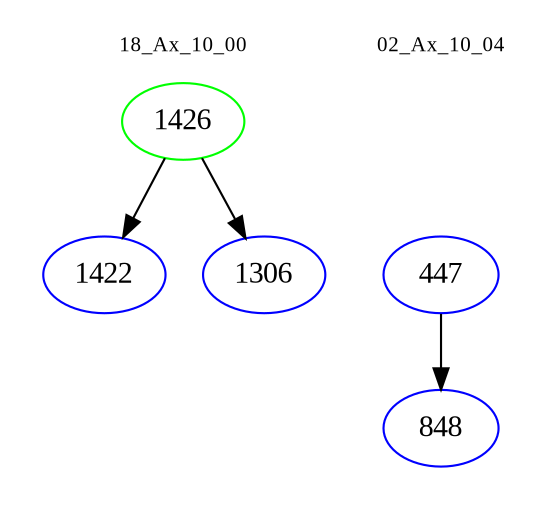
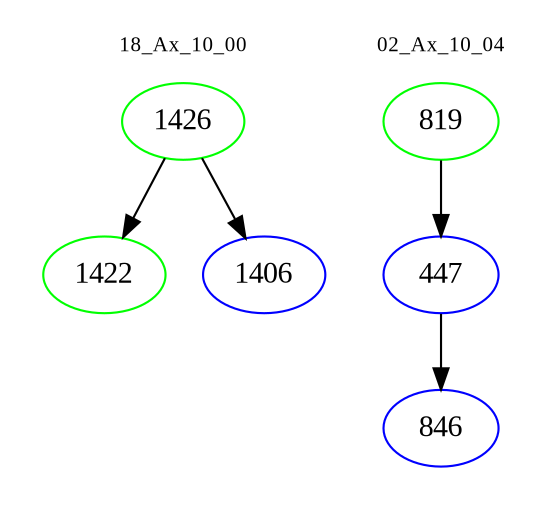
  digraph {
    fontname="Liberation Serif"
    node [color=blue fontname="Liberation Serif"]
    edge [color=black fontname="Liberation Serif"]
    n1 [color=green label=1426]
-   n2 [label=1422]
-   n3 [label=1306]
+   n2 [color=green label=1422]
+   n3 [label=1406]
+   n4 [color=green label=819]
    n5 [label=447]
-   n6 [label=848]
+   n6 [label=846]
    subgraph cluster_1 {
      color=white
      fontsize=10
      label="18_Ax_10_00"
      n1
      n2
      n3
    }
    subgraph cluster_2 {
      color=white
      fontsize=10
      label="02_Ax_10_04"
+     n4
      n5
      n6
    }
    n1 -> n2
    n1 -> n3
+   n4 -> n5
    n5 -> n6
  }
